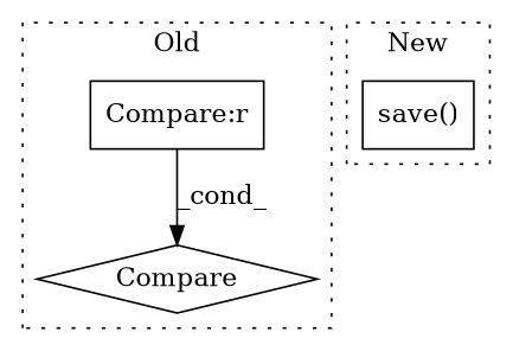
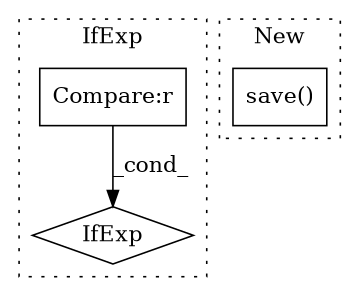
  digraph {
    node [shape=box]
-   n1 [a=51 l="4,6" label=Compare s="14260,14273" shape=diamond]
+   n1 [a=51 l="4,6" label=IfExp s="14260,14273" shape=diamond]
    n2 [a=40 l=9 label="Compare:r" s=14264]
    n3 [a=75 l="22,1" label="save()" s="14078,14111"]
    subgraph cluster_1 {
-     label=Old
+     label=IfExp
      style=dotted
      n1
      n2
    }
    subgraph cluster_2 {
      label=New
      style=dotted
      n3
    }
    n2 -> n1 [label=_cond_]
  }
